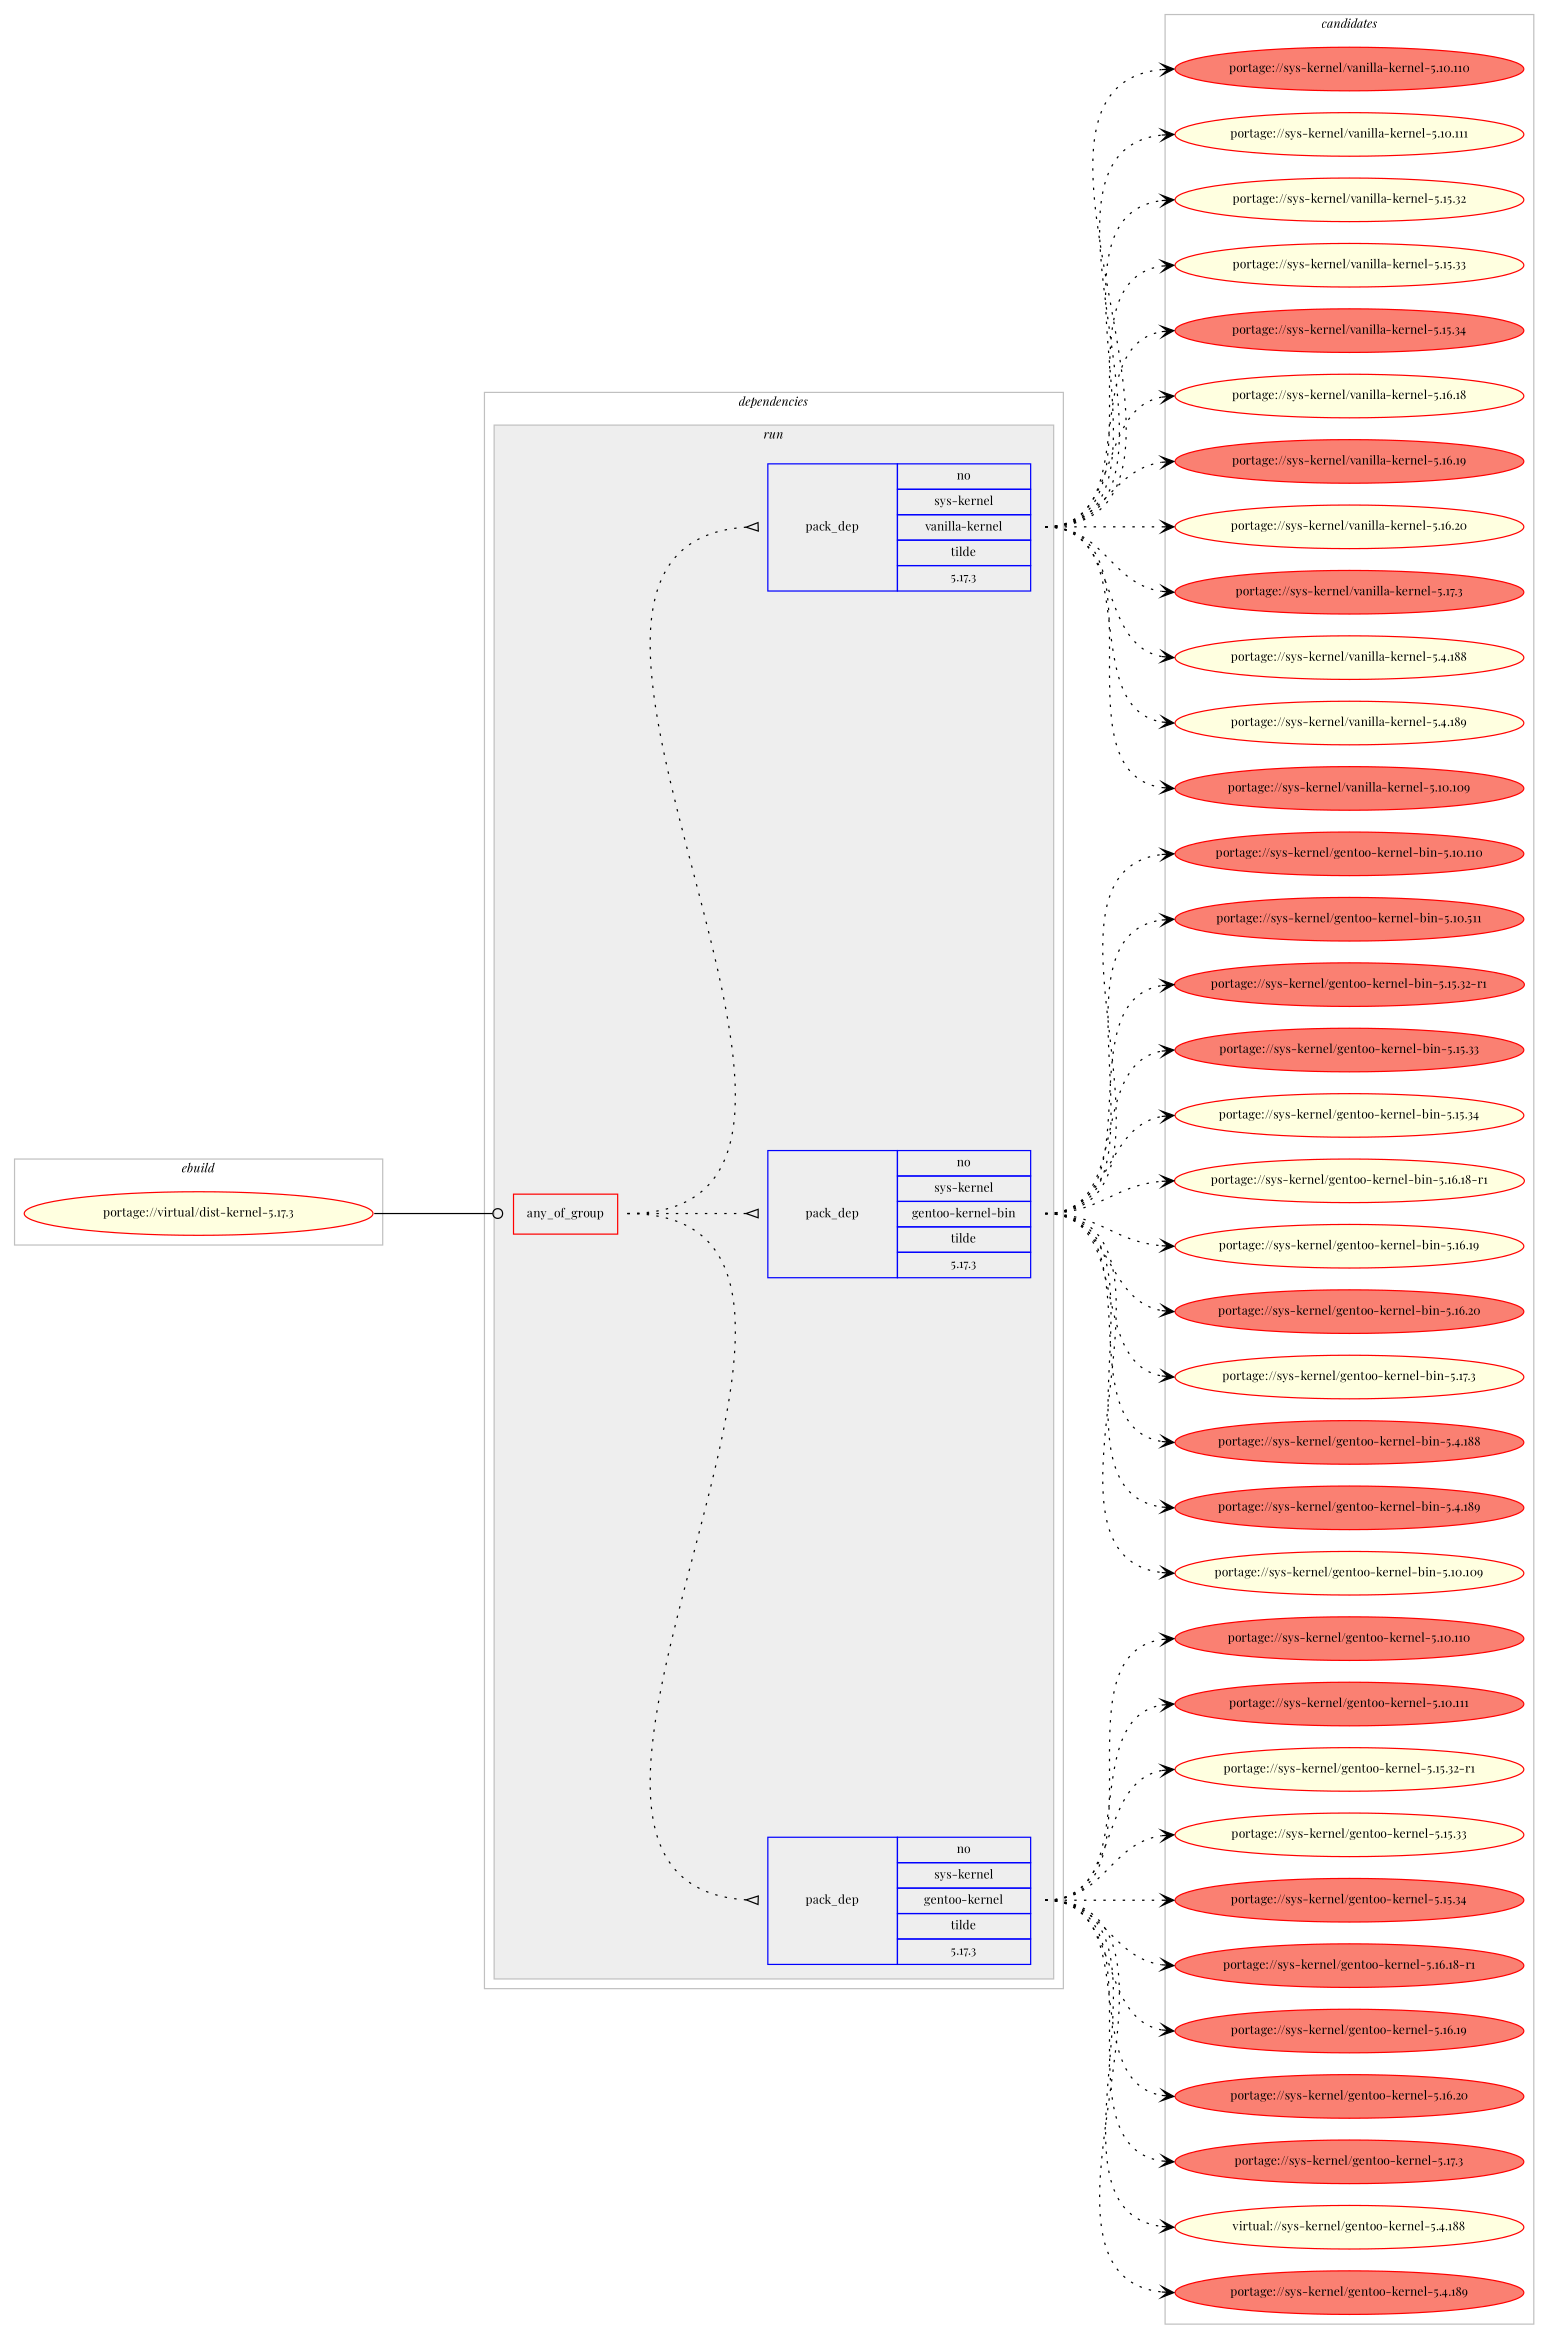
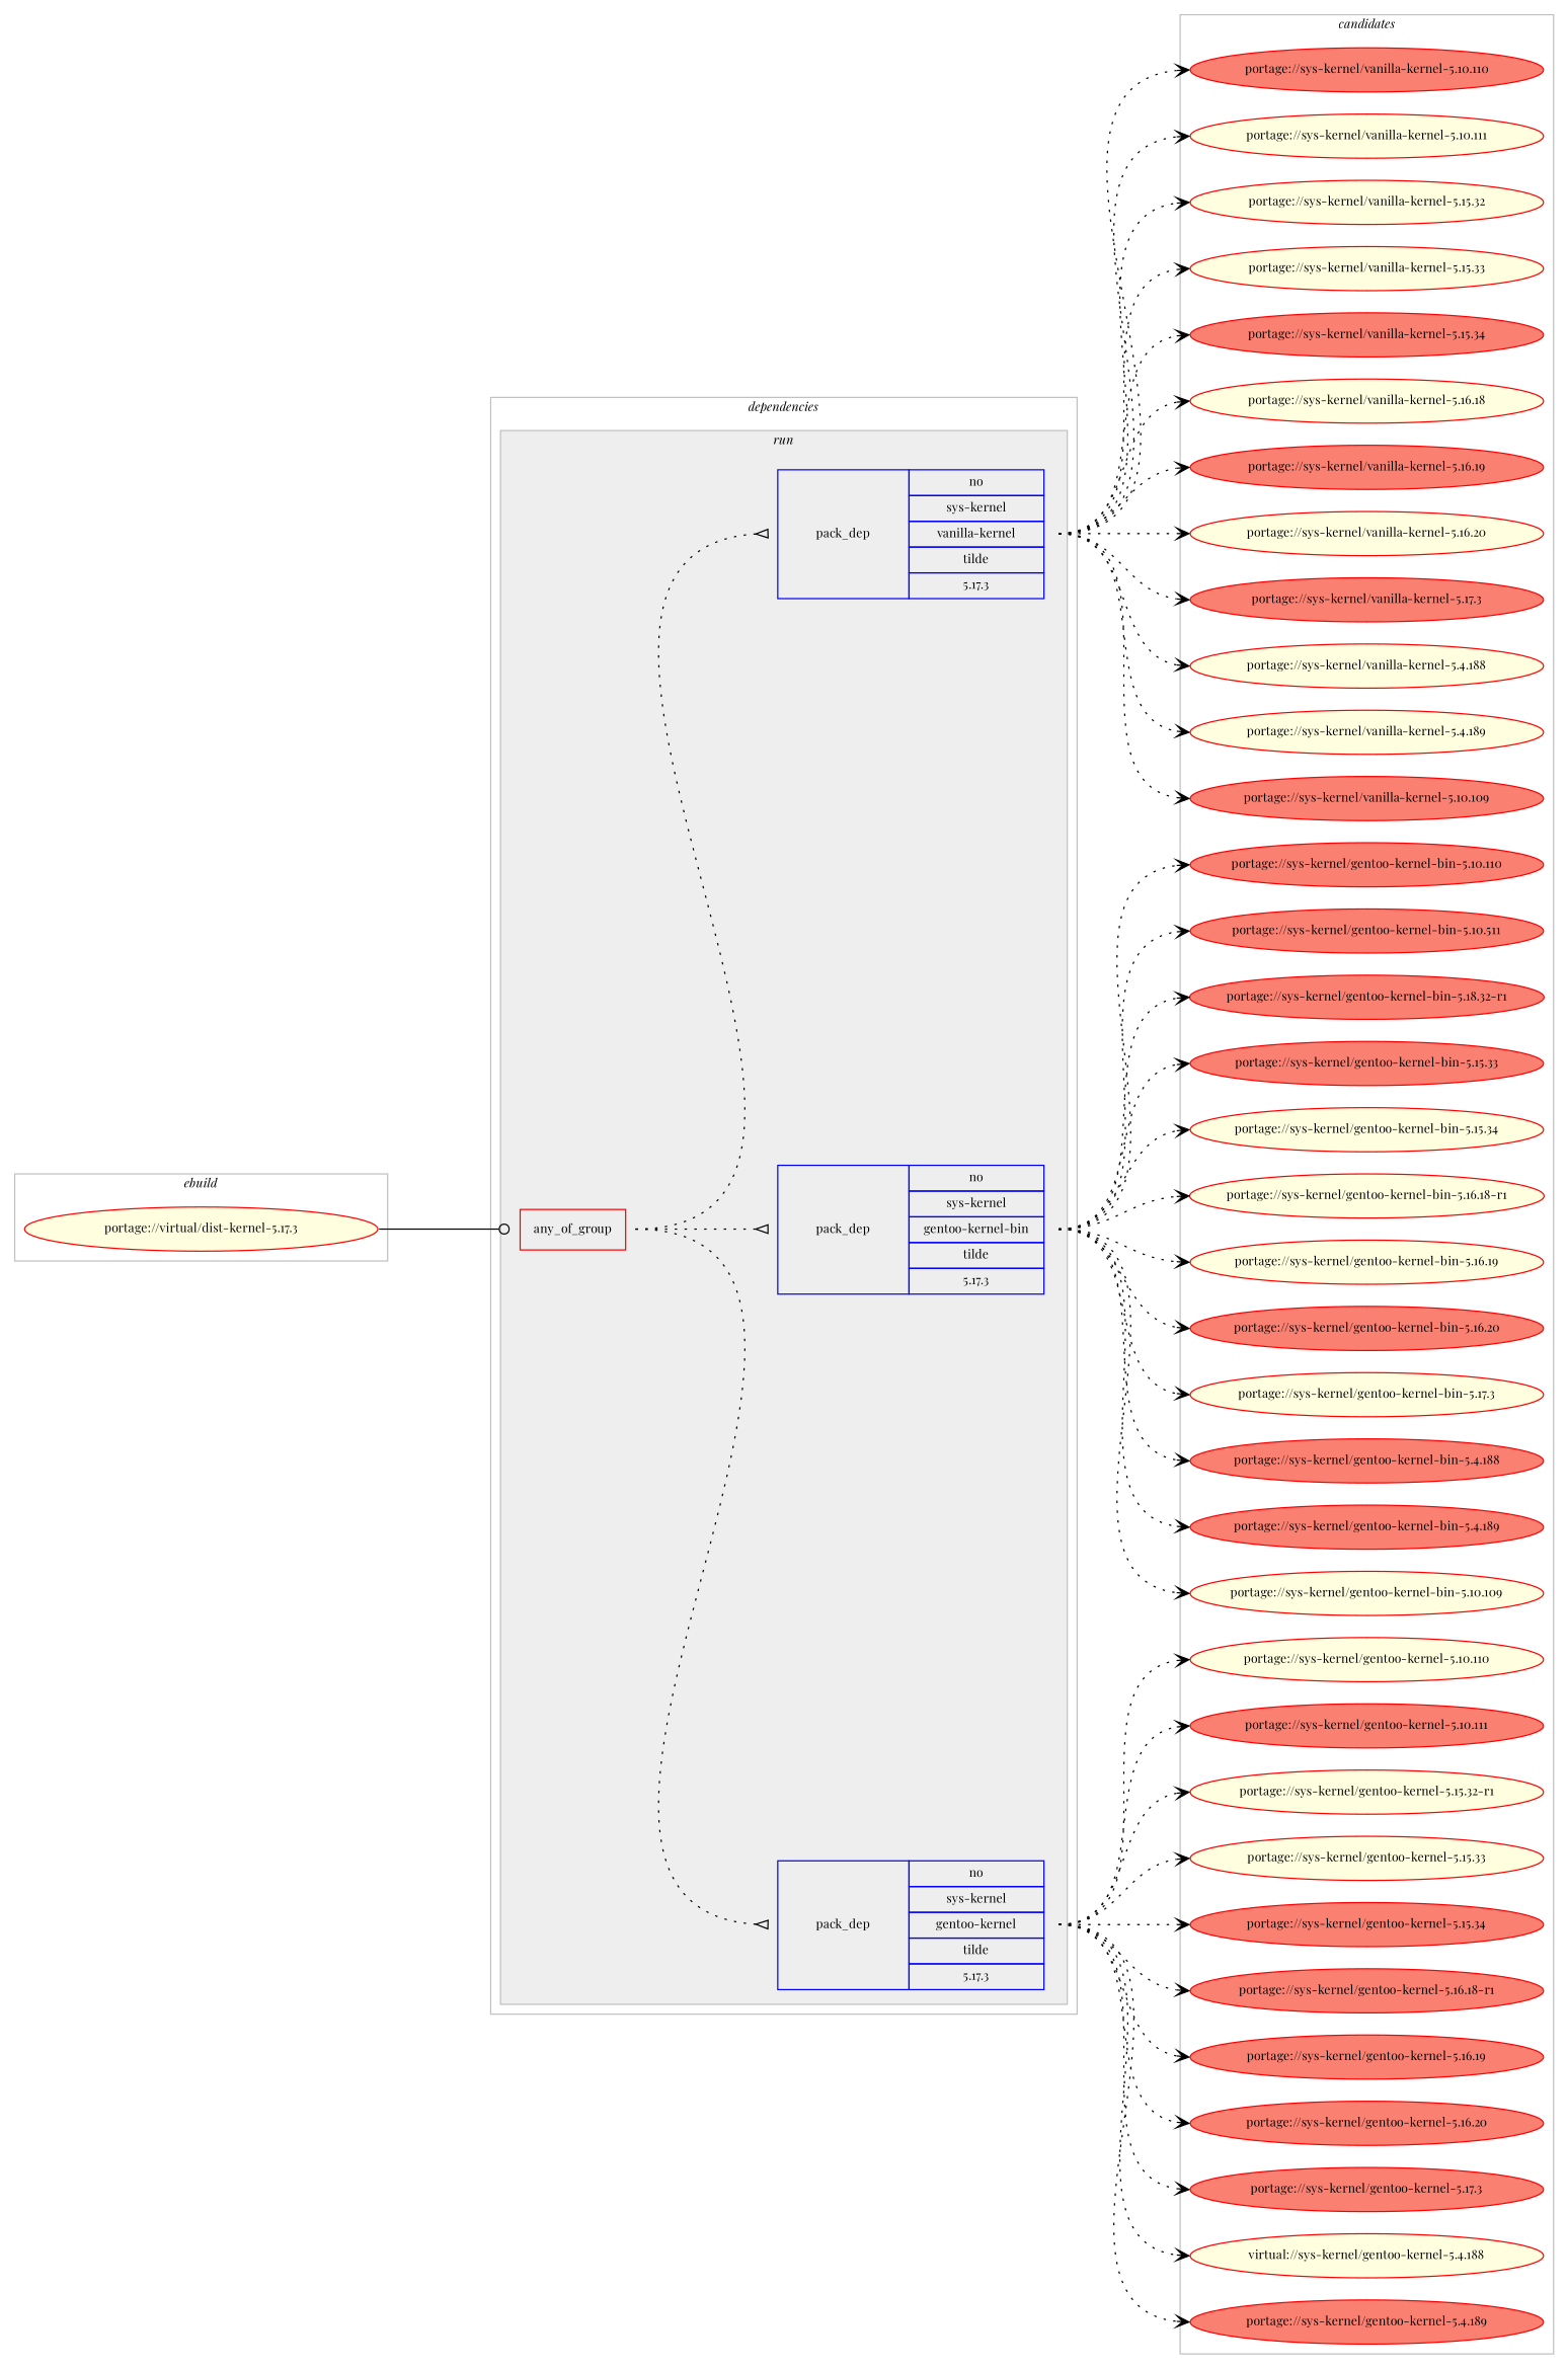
  digraph {
    compound=true
    concentrate=true
    fontname="Playfair Display"
    fontsize=10
    newrank=true
    rankdir=LR
    ranksep=1.5
    node [color=red fillcolor=salmon fontname="Playfair Display" fontsize=10 style=filled]
    edge [arrowhead=vee fontname="Playfair Display" headport=w style=dotted tailport=e weight=100]
    n1 [fillcolor=lightyellow label="portage://virtual/dist-kernel-5.17.3" width=4]
    n2 [color=blue label=<<TABLE BORDER="0" CELLBORDER="1" CELLSPACING="0" CELLPADDING="4" WIDTH="220"><TR><TD ROWSPAN="6" CELLPADDING="30">pack_dep</TD></TR><TR><TD WIDTH="110">no</TD></TR><TR><TD>sys-kernel</TD></TR><TR><TD>gentoo-kernel</TD></TR><TR><TD>tilde</TD></TR><TR><TD>5.17.3</TD></TR></TABLE>> shape=none fillcolor="" style=""]
    n3 [color=blue label=<<TABLE BORDER="0" CELLBORDER="1" CELLSPACING="0" CELLPADDING="4" WIDTH="220"><TR><TD ROWSPAN="6" CELLPADDING="30">pack_dep</TD></TR><TR><TD WIDTH="110">no</TD></TR><TR><TD>sys-kernel</TD></TR><TR><TD>gentoo-kernel-bin</TD></TR><TR><TD>tilde</TD></TR><TR><TD>5.17.3</TD></TR></TABLE>> shape=none fillcolor="" style=""]
    n4 [color=blue label=<<TABLE BORDER="0" CELLBORDER="1" CELLSPACING="0" CELLPADDING="4" WIDTH="220"><TR><TD ROWSPAN="6" CELLPADDING="30">pack_dep</TD></TR><TR><TD WIDTH="110">no</TD></TR><TR><TD>sys-kernel</TD></TR><TR><TD>vanilla-kernel</TD></TR><TR><TD>tilde</TD></TR><TR><TD>5.17.3</TD></TR></TABLE>> shape=none fillcolor="" style=""]
    n5 [label=<<TABLE BORDER="0" CELLBORDER="1" CELLSPACING="0" CELLPADDING="4"><TR><TD CELLPADDING="10">any_of_group</TD></TR></TABLE>> shape=none fillcolor="" style=""]
-   n6 [label="portage://sys-kernel/gentoo-kernel-5.10.110" width=4]
+   n6 [fillcolor=lightyellow label="portage://sys-kernel/gentoo-kernel-5.10.110" width=4]
    n7 [label="portage://sys-kernel/gentoo-kernel-5.10.111" width=4]
    n8 [fillcolor=lightyellow label="portage://sys-kernel/gentoo-kernel-5.15.32-r1" width=4]
    n9 [fillcolor=lightyellow label="portage://sys-kernel/gentoo-kernel-5.15.33" width=4]
    n10 [label="portage://sys-kernel/gentoo-kernel-5.15.34" width=4]
    n11 [label="portage://sys-kernel/gentoo-kernel-5.16.18-r1" width=4]
    n12 [label="portage://sys-kernel/gentoo-kernel-5.16.19" width=4]
    n13 [label="portage://sys-kernel/gentoo-kernel-5.16.20" width=4]
    n14 [label="portage://sys-kernel/gentoo-kernel-5.17.3" width=4]
    n15 [fillcolor=lightyellow label="virtual://sys-kernel/gentoo-kernel-5.4.188" width=4]
    n16 [label="portage://sys-kernel/gentoo-kernel-5.4.189" width=4]
    n17 [fillcolor=lightyellow label="portage://sys-kernel/gentoo-kernel-bin-5.10.109" width=4]
    n18 [label="portage://sys-kernel/gentoo-kernel-bin-5.10.110" width=4]
    n19 [label="portage://sys-kernel/gentoo-kernel-bin-5.10.511" width=4]
-   n20 [label="portage://sys-kernel/gentoo-kernel-bin-5.15.32-r1" width=4]
+   n20 [label="portage://sys-kernel/gentoo-kernel-bin-5.18.32-r1" width=4]
    n21 [label="portage://sys-kernel/gentoo-kernel-bin-5.15.33" width=4]
    n22 [fillcolor=lightyellow label="portage://sys-kernel/gentoo-kernel-bin-5.15.34" width=4]
    n23 [fillcolor=lightyellow label="portage://sys-kernel/gentoo-kernel-bin-5.16.18-r1" width=4]
    n24 [fillcolor=lightyellow label="portage://sys-kernel/gentoo-kernel-bin-5.16.19" width=4]
    n25 [label="portage://sys-kernel/gentoo-kernel-bin-5.16.20" width=4]
    n26 [fillcolor=lightyellow label="portage://sys-kernel/gentoo-kernel-bin-5.17.3" width=4]
    n27 [label="portage://sys-kernel/gentoo-kernel-bin-5.4.188" width=4]
    n28 [label="portage://sys-kernel/gentoo-kernel-bin-5.4.189" width=4]
    n29 [label="portage://sys-kernel/vanilla-kernel-5.10.109" width=4]
    n30 [label="portage://sys-kernel/vanilla-kernel-5.10.110" width=4]
    n31 [fillcolor=lightyellow label="portage://sys-kernel/vanilla-kernel-5.10.111" width=4]
    n32 [fillcolor=lightyellow label="portage://sys-kernel/vanilla-kernel-5.15.32" width=4]
    n33 [fillcolor=lightyellow label="portage://sys-kernel/vanilla-kernel-5.15.33" width=4]
    n34 [label="portage://sys-kernel/vanilla-kernel-5.15.34" width=4]
    n35 [fillcolor=lightyellow label="portage://sys-kernel/vanilla-kernel-5.16.18" width=4]
    n36 [label="portage://sys-kernel/vanilla-kernel-5.16.19" width=4]
    n37 [fillcolor=lightyellow label="portage://sys-kernel/vanilla-kernel-5.16.20" width=4]
    n38 [label="portage://sys-kernel/vanilla-kernel-5.17.3" width=4]
    n39 [fillcolor=lightyellow label="portage://sys-kernel/vanilla-kernel-5.4.188" width=4]
    n40 [fillcolor=lightyellow label="portage://sys-kernel/vanilla-kernel-5.4.189" width=4]
    subgraph cluster_1 {
      color=gray
      label=<<i>ebuild</i>>
      rank=same
      n1
    }
    subgraph cluster_2 {
      color=gray
      label=<<i>dependencies</i>>
      subgraph cluster_3 {
        color=gray
        fillcolor="#eeeeee"
        label=<<i>compile</i>>
        style=filled
      }
      subgraph cluster_4 {
        color=gray
        fillcolor="#eeeeee"
        label=<<i>compile and run</i>>
        style=filled
      }
      subgraph cluster_5 {
        color=gray
        fillcolor="#eeeeee"
        label=<<i>run</i>>
        style=filled
        subgraph sub_6 {
          color=gray
          fillcolor="#eeeeee"
          label=<<i>run</i>>
          style=filled
          n5
          subgraph sub_7 {
            color=gray
            fillcolor="#eeeeee"
            label=<<i>run</i>>
            style=filled
            n2
          }
          subgraph sub_8 {
            color=gray
            fillcolor="#eeeeee"
            label=<<i>run</i>>
            style=filled
            n3
          }
          subgraph sub_9 {
            color=gray
            fillcolor="#eeeeee"
            label=<<i>run</i>>
            style=filled
            n4
          }
        }
      }
    }
    subgraph cluster_10 {
      color=gray
      label=<<i>candidates</i>>
      rank=same
      subgraph sub_11 {
        color=black
        label=<<i>candidates</i>>
        nodesep=1
        rank=same
        n6
        n7
        n8
        n9
        n10
        n11
        n12
        n13
        n14
        n15
        n16
      }
      subgraph sub_12 {
        color=black
        label=<<i>candidates</i>>
        nodesep=1
        rank=same
        n17
        n18
        n19
        n20
        n21
        n22
        n23
        n24
        n25
        n26
        n27
        n28
      }
      subgraph sub_13 {
        color=black
        label=<<i>candidates</i>>
        nodesep=1
        rank=same
        n29
        n30
        n31
        n32
        n33
        n34
        n35
        n36
        n37
        n38
        n39
        n40
      }
    }
    n1 -> n5 [arrowhead=odot style=solid weight=20]
    n2 -> n6
    n2 -> n7
    n2 -> n8
    n2 -> n9
    n2 -> n10
    n2 -> n11
    n2 -> n12
    n2 -> n13
    n2 -> n14
    n2 -> n15
    n2 -> n16
    n3 -> n17
    n3 -> n18
    n3 -> n19
    n3 -> n20
    n3 -> n21
    n3 -> n22
    n3 -> n23
    n3 -> n24
    n3 -> n25
    n3 -> n26
    n3 -> n27
    n3 -> n28
    n4 -> n29
    n4 -> n30
    n4 -> n31
    n4 -> n32
    n4 -> n33
    n4 -> n34
    n4 -> n35
    n4 -> n36
    n4 -> n37
    n4 -> n38
    n4 -> n39
    n4 -> n40
    n5 -> n2 [arrowhead=oinv weight=20]
    n5 -> n3 [arrowhead=oinv weight=20]
    n5 -> n4 [arrowhead=oinv weight=20]
  }
